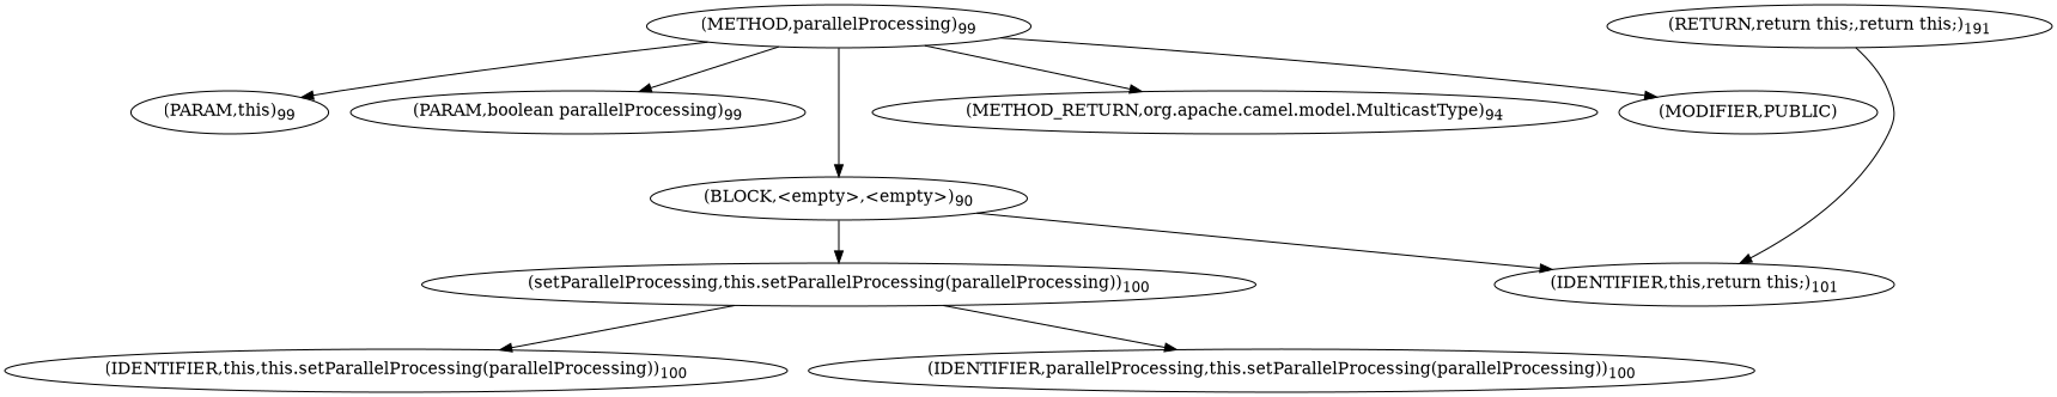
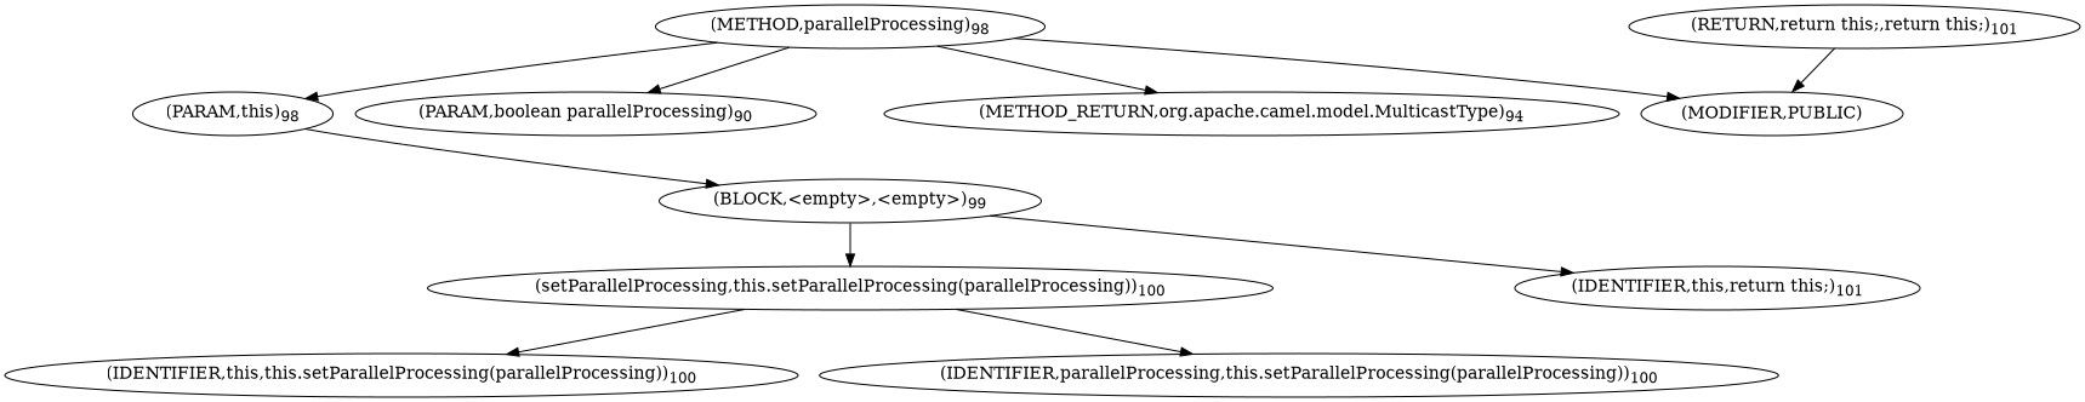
  digraph {
-   n1 [label=<(METHOD,parallelProcessing)<SUB>99</SUB>>]
-   n2 [label=<(PARAM,this)<SUB>99</SUB>>]
-   n3 [label=<(PARAM,boolean parallelProcessing)<SUB>99</SUB>>]
-   n4 [label=<(BLOCK,&lt;empty&gt;,&lt;empty&gt;)<SUB>90</SUB>>]
+   n1 [label=<(METHOD,parallelProcessing)<SUB>98</SUB>>]
+   n2 [label=<(PARAM,this)<SUB>98</SUB>>]
+   n3 [label=<(PARAM,boolean parallelProcessing)<SUB>90</SUB>>]
+   n4 [label=<(BLOCK,&lt;empty&gt;,&lt;empty&gt;)<SUB>99</SUB>>]
    n5 [label=<(MODIFIER,PUBLIC)>]
    n6 [label=<(METHOD_RETURN,org.apache.camel.model.MulticastType)<SUB>94</SUB>>]
    n7 [label=<(setParallelProcessing,this.setParallelProcessing(parallelProcessing))<SUB>100</SUB>>]
    n8 [label=<(IDENTIFIER,this,return this;)<SUB>101</SUB>>]
    n9 [label=<(IDENTIFIER,this,this.setParallelProcessing(parallelProcessing))<SUB>100</SUB>>]
    n10 [label=<(IDENTIFIER,parallelProcessing,this.setParallelProcessing(parallelProcessing))<SUB>100</SUB>>]
-   n11 [label=<(RETURN,return this;,return this;)<SUB>191</SUB>>]
+   n11 [label=<(RETURN,return this;,return this;)<SUB>101</SUB>>]
    n1 -> n2
    n1 -> n3
-   n1 -> n4
+   n2 -> n4
    n1 -> n5
    n1 -> n6
    n4 -> n7
    n4 -> n8
    n7 -> n9
    n7 -> n10
-   n11 -> n8
+   n11 -> n5
  }
